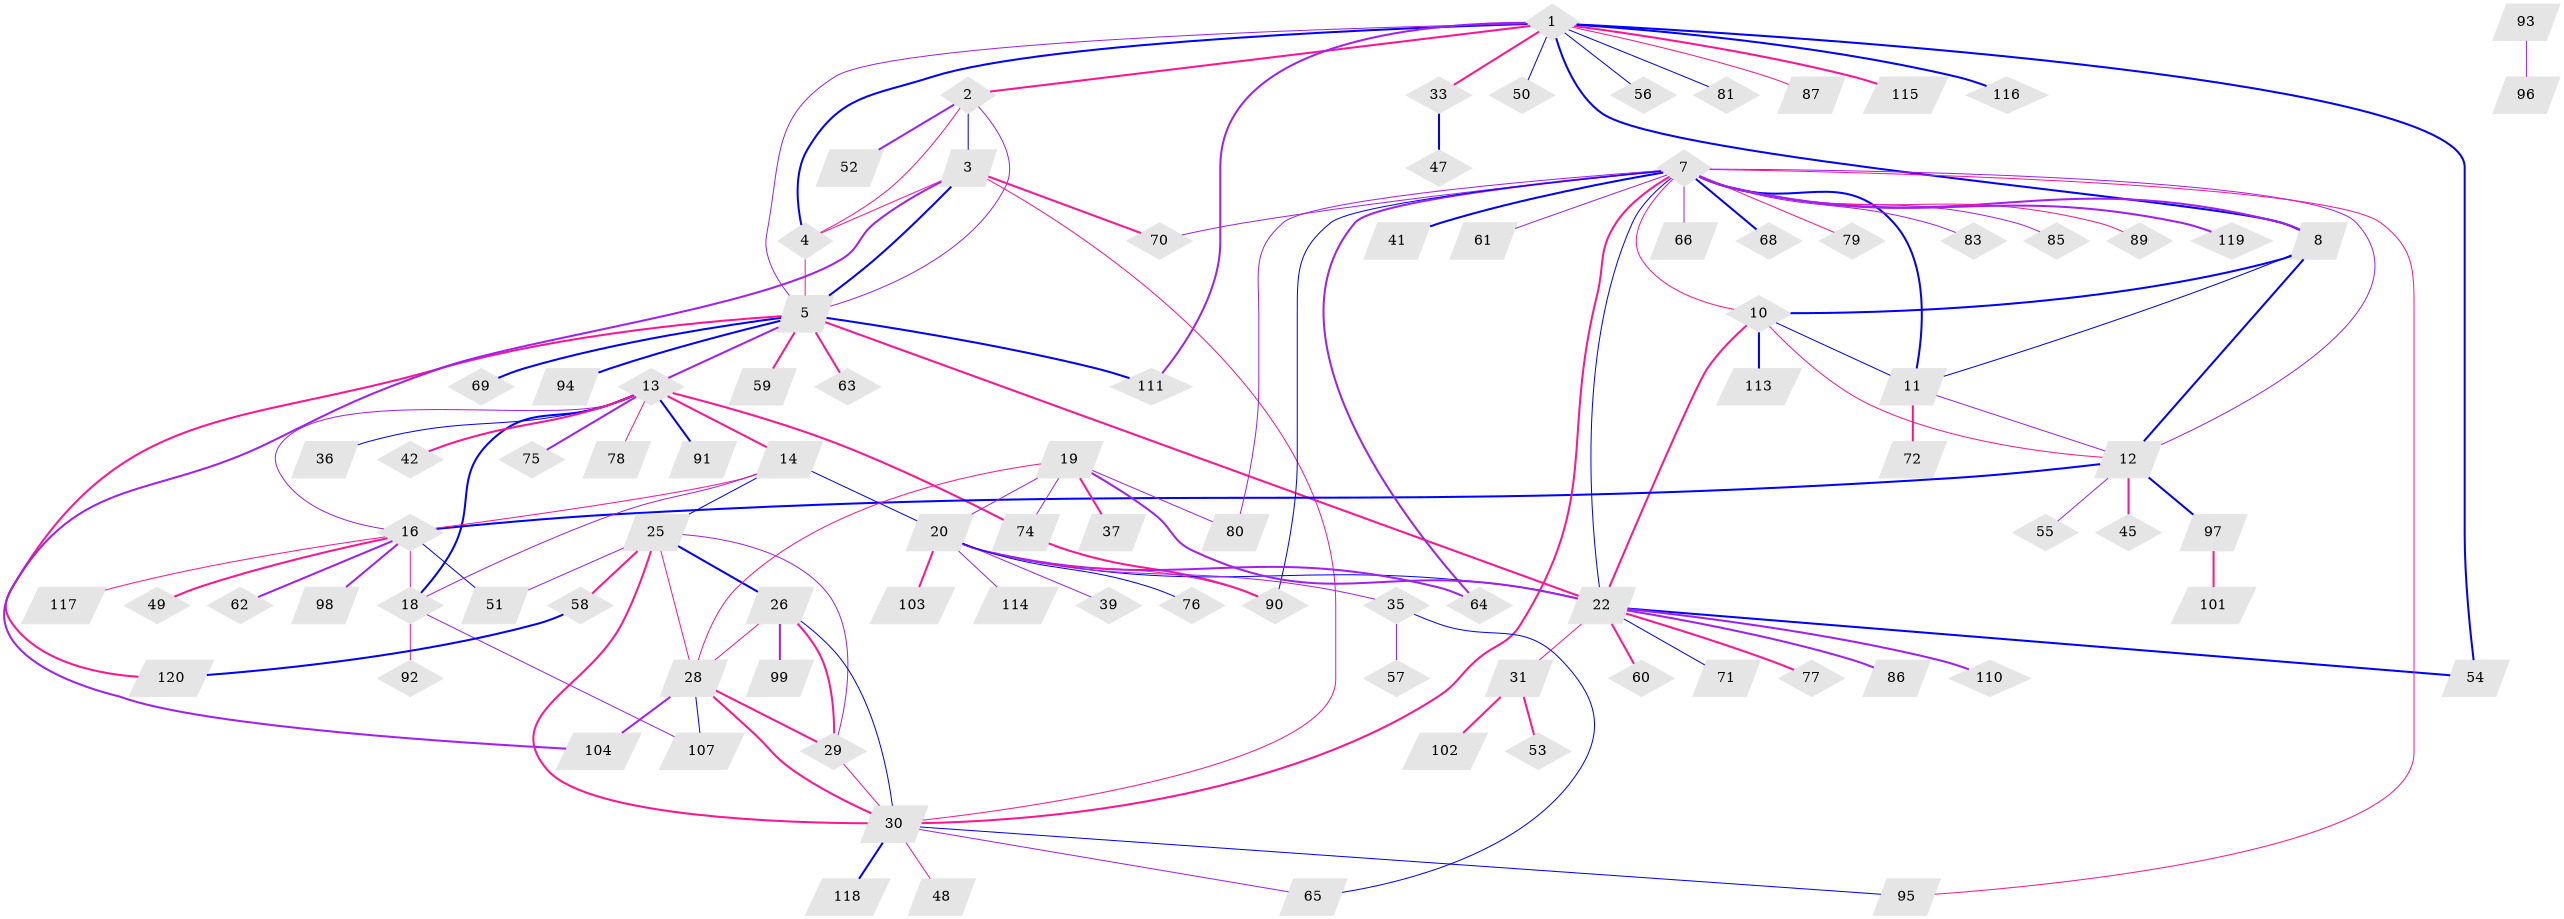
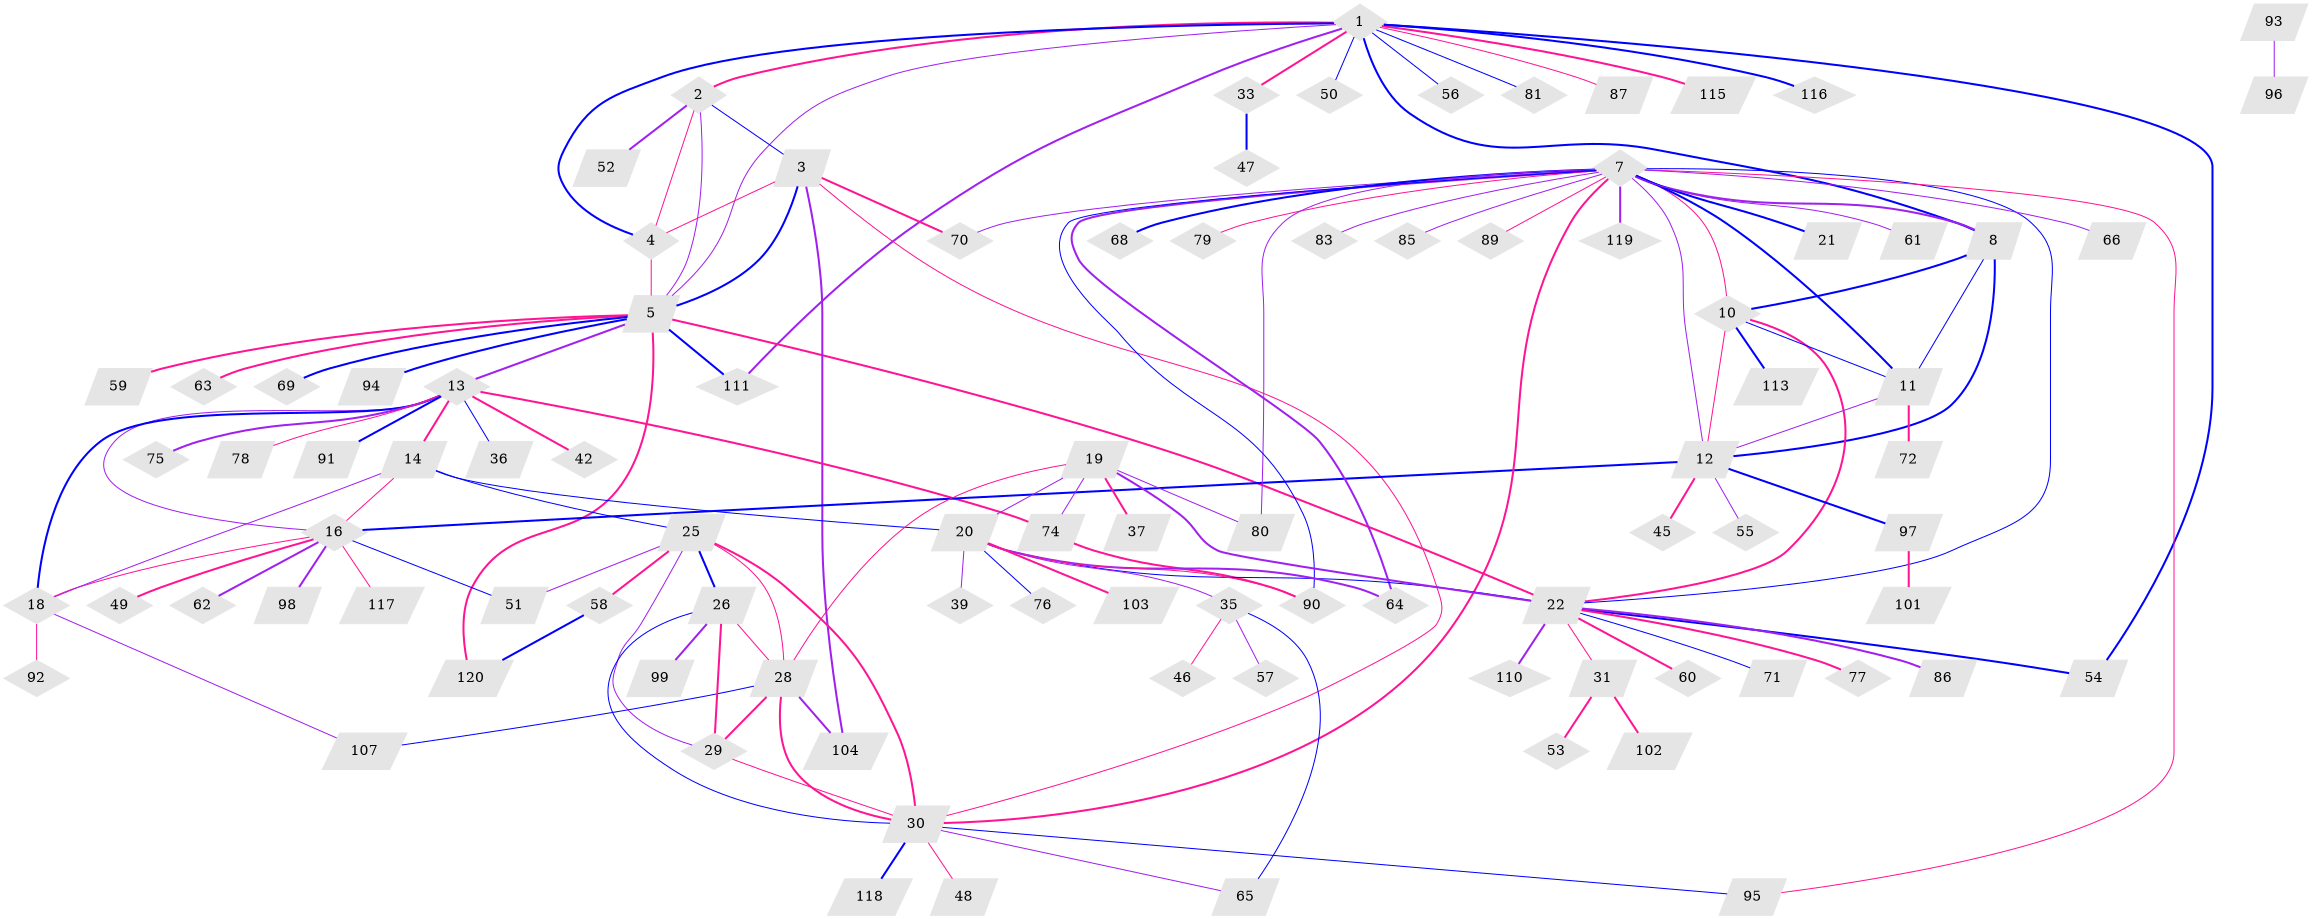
  graph {
    node [color=gray90 shape=parallelogram style=filled]
    edge [color=deeppink style=bold]
    1 [shape=diamond super="+38"]
    2 [shape=diamond super="+6"]
    4 [shape=diamond]
    5 [super="+82"]
    8 [super="+34"]
    33 [shape=diamond]
    50 [shape=diamond]
    54
    56 [shape=diamond]
    81 [shape=diamond]
    87
    115
    116 [shape=diamond]
    111 [shape=diamond]
    3
    52
    30 [super="+40"]
    70 [shape=diamond]
    104
    13 [shape=diamond super="+44"]
    22 [super="+24"]
    59
    63 [shape=diamond]
    69 [shape=diamond super="+73"]
    94
    120
    10 [shape=diamond super="+67"]
    11 [super="+88"]
    12
    47 [shape=diamond]
    95 [super="+109"]
    48
    65
    118
    16 [shape=diamond super="+17"]
    14 [super="+15"]
    18 [shape=diamond super="+84"]
    36
    42 [shape=diamond]
    74 [super="+100"]
    75 [shape=diamond]
    78
    91
    31 [super="+43"]
    60 [shape=diamond]
    71
    77 [shape=diamond]
    86
    110 [shape=diamond]
    7 [shape=diamond super="+9"]
-   41
+   41 [label=21]
    61
    64 [shape=diamond]
    66
    68 [shape=diamond]
    79 [shape=diamond]
    80 [super="+105"]
    83 [shape=diamond]
    85 [shape=diamond]
    89 [shape=diamond]
    90 [shape=diamond]
    119 [shape=diamond]
    113
    72
    45 [shape=diamond]
    55 [shape=diamond]
    97
    49 [shape=diamond]
    51
    62 [shape=diamond]
    98
    117
    101
    20 [super="+21"]
    25
    92 [shape=diamond]
    107
    35 [shape=diamond super="+112"]
    39 [shape=diamond]
    76 [shape=diamond]
    103
-   114
    28 [super="+32"]
    26 [super="+27"]
    29 [shape=diamond]
    58 [shape=diamond super="+108"]
    19 [super="+23"]
    37
+   46 [shape=diamond]
    57 [shape=diamond]
    93
    96
    53 [shape=diamond]
    102 [super="+106"]
    99
    1 -- 2 [weight=2]
    1 -- 4 [color=blue]
    1 -- 5 [color=purple style=solid]
    1 -- 8 [color=blue]
    1 -- 33
    1 -- 50 [color=blue style=solid]
    1 -- 54 [color=blue]
    1 -- 56 [color=blue style=solid]
    1 -- 81 [color=blue style=solid]
    1 -- 87 [style=solid]
    1 -- 115
    1 -- 116 [color=blue]
    1 -- 111 [color=purple]
    2 -- 4 [style=solid weight=2]
    2 -- 5 [color=purple style=solid weight=2]
    2 -- 3 [color=blue style=solid weight=2]
    2 -- 52 [color=purple]
    4 -- 5 [style=solid]
    5 -- 111 [color=blue]
    5 -- 13 [color=purple]
    5 -- 22
    5 -- 59
    5 -- 63
    5 -- 69 [color=blue]
    5 -- 94 [color=blue]
    5 -- 120
    8 -- 10 [color=blue]
    8 -- 11 [color=blue style=solid]
    8 -- 12 [color=blue]
    33 -- 47 [color=blue]
    3 -- 4 [style=solid]
    3 -- 5 [color=blue]
    3 -- 30 [style=solid]
    3 -- 70
    3 -- 104 [color=purple]
    30 -- 95 [color=blue style=solid]
    30 -- 48 [style=solid]
    30 -- 65 [color=purple style=solid]
    30 -- 118 [color=blue]
    13 -- 16 [color=purple style=solid weight=2]
    13 -- 14 [weight=2]
    13 -- 18 [color=blue]
    13 -- 36 [color=blue style=solid]
    13 -- 42
    13 -- 74
    13 -- 75 [color=purple]
    13 -- 78 [style=solid]
    13 -- 91 [color=blue]
    22 -- 54 [color=blue]
    22 -- 31 [style=solid]
    22 -- 60
    22 -- 71 [color=blue style=solid]
    22 -- 77
    22 -- 86 [color=purple]
    22 -- 110 [color=purple]
    10 -- 22
    10 -- 11 [color=blue style=solid]
    10 -- 12 [style=solid]
    10 -- 113 [color=blue]
    11 -- 12 [color=purple style=solid]
    11 -- 72
    12 -- 16 [color=blue]
    12 -- 45
    12 -- 55 [color=purple style=solid]
    12 -- 97 [color=blue]
    16 -- 18 [style=solid weight=2]
    16 -- 49
    16 -- 51 [color=blue style=solid]
    16 -- 62 [color=purple]
    16 -- 98 [color=purple]
    16 -- 117 [style=solid]
    14 -- 16 [style=solid weight=4]
    14 -- 18 [color=purple style=solid weight=2]
    14 -- 20 [color=blue style=solid]
    14 -- 25 [color=blue style=solid]
    18 -- 92 [style=solid]
    18 -- 107 [color=purple style=solid]
    74 -- 90
    31 -- 53
    31 -- 102
    7 -- 8 [color=purple weight=2]
    7 -- 30
    7 -- 70 [color=purple style=solid]
    7 -- 22 [color=blue style=solid]
    7 -- 10 [style=solid weight=2]
    7 -- 11 [color=blue weight=2]
    7 -- 12 [color=purple style=solid weight=2]
    7 -- 95 [style=solid]
    7 -- 41 [color=blue]
    7 -- 61 [color=purple style=solid]
    7 -- 64 [color=purple]
    7 -- 66 [color=purple style=solid]
    7 -- 68 [color=blue]
    7 -- 79 [style=solid]
    7 -- 80 [color=purple style=solid]
    7 -- 83 [color=purple style=solid]
    7 -- 85 [color=purple style=solid]
    7 -- 89 [style=solid]
    7 -- 90 [color=blue style=solid]
    7 -- 119 [color=purple]
    97 -- 101
    20 -- 22 [color=blue style=solid weight=4]
    20 -- 64 [color=purple]
    20 -- 90 [style=solid]
    20 -- 35 [color=purple style=solid]
    20 -- 39 [color=purple style=solid]
    20 -- 76 [color=blue style=solid]
    20 -- 103
-   20 -- 114 [color=purple style=solid]
    25 -- 30
    25 -- 51 [color=purple style=solid]
    25 -- 28 [style=solid]
    25 -- 26 [color=blue weight=2]
    25 -- 29 [color=purple style=solid]
    25 -- 58
    35 -- 65 [color=blue style=solid]
+   35 -- 46 [style=solid]
    35 -- 57 [color=purple style=solid]
    28 -- 30
    28 -- 104 [color=purple]
    28 -- 107 [color=blue style=solid]
    28 -- 29
    26 -- 30 [color=blue style=solid weight=2]
    26 -- 28 [style=solid weight=2]
    26 -- 29 [weight=2]
    26 -- 99 [color=purple]
    29 -- 30 [style=solid]
    58 -- 120 [color=blue]
    19 -- 22 [color=purple weight=4]
    19 -- 74 [color=purple style=solid]
    19 -- 80 [color=purple style=solid]
    19 -- 20 [color=purple style=solid weight=4]
    19 -- 28 [style=solid]
    19 -- 37
    93 -- 96 [color=purple style=solid]
  }
